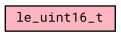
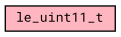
  digraph {
    rankdir=TB
    fontname="Roboto Mono"
-   n1 [color=black fillcolor=lightpink fontname="Roboto Mono" fontsize=10 height=0.2 label=le_uint16_t shape=record style=filled width=0.4]
+   n1 [color=black fillcolor=lightpink fontname="Roboto Mono" fontsize=10 height=0.2 label=le_uint11_t shape=record style=filled width=0.4]
  }
